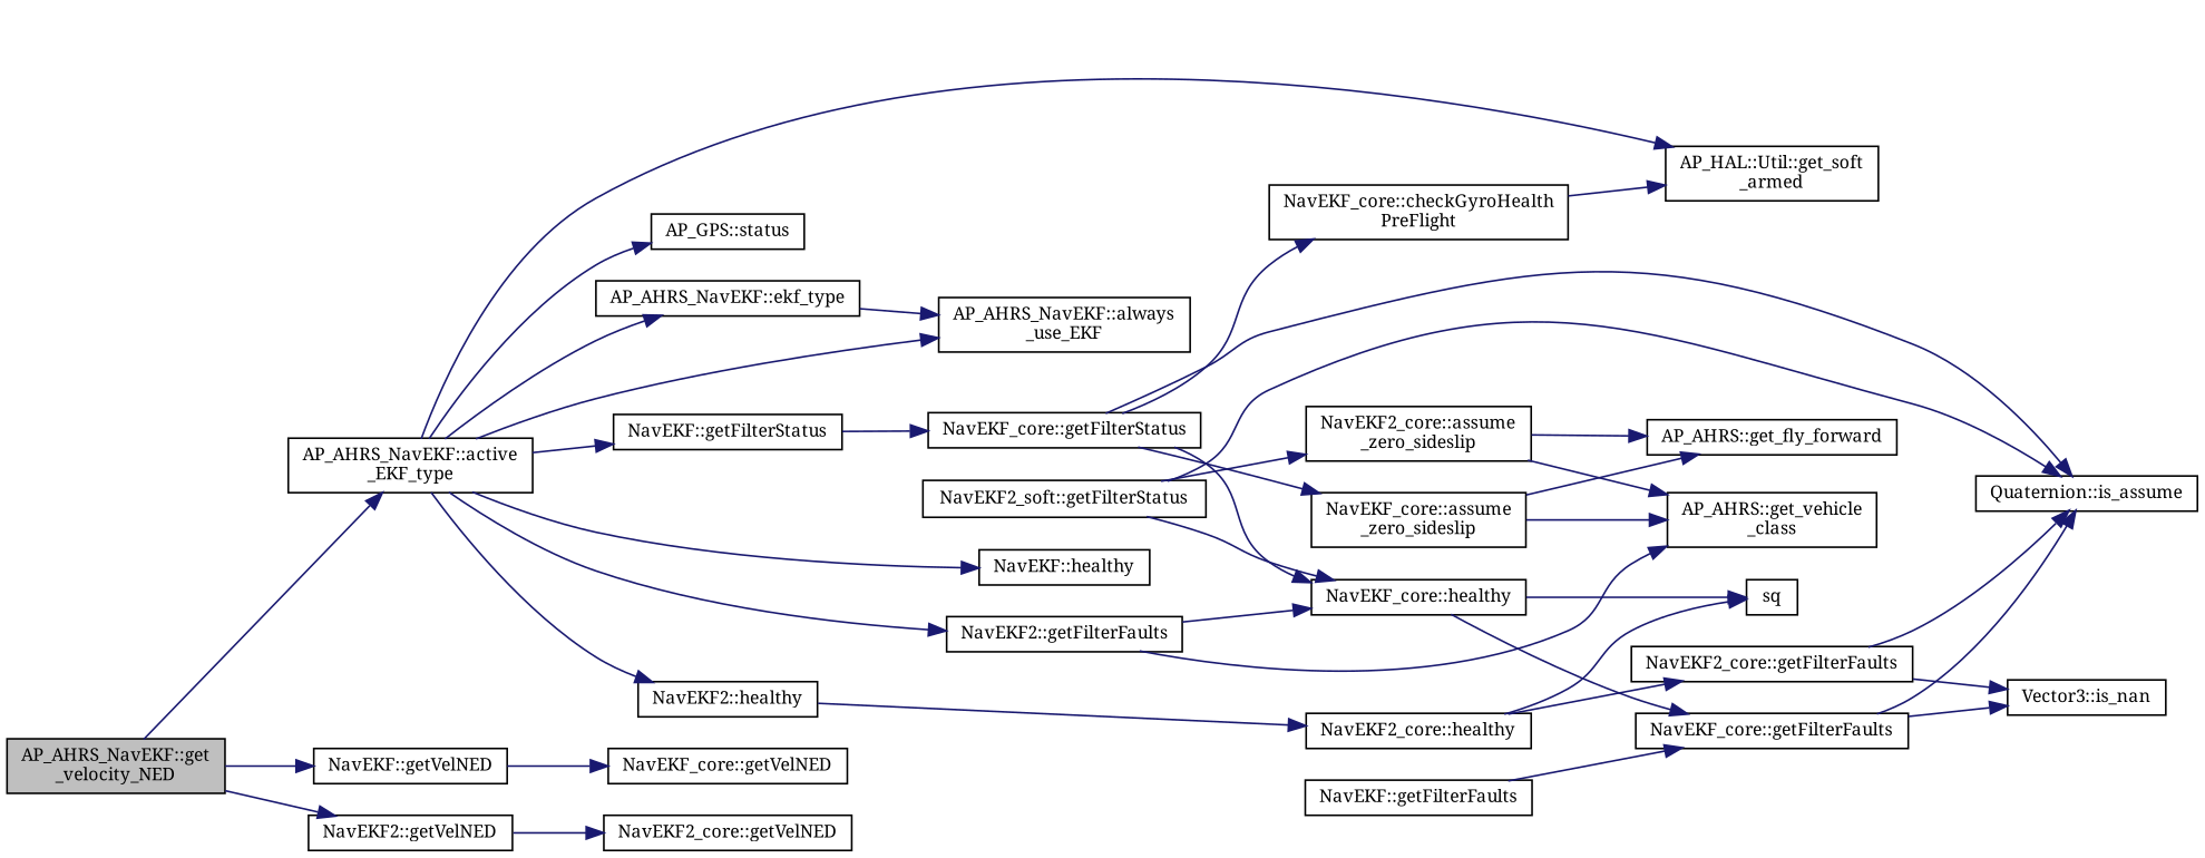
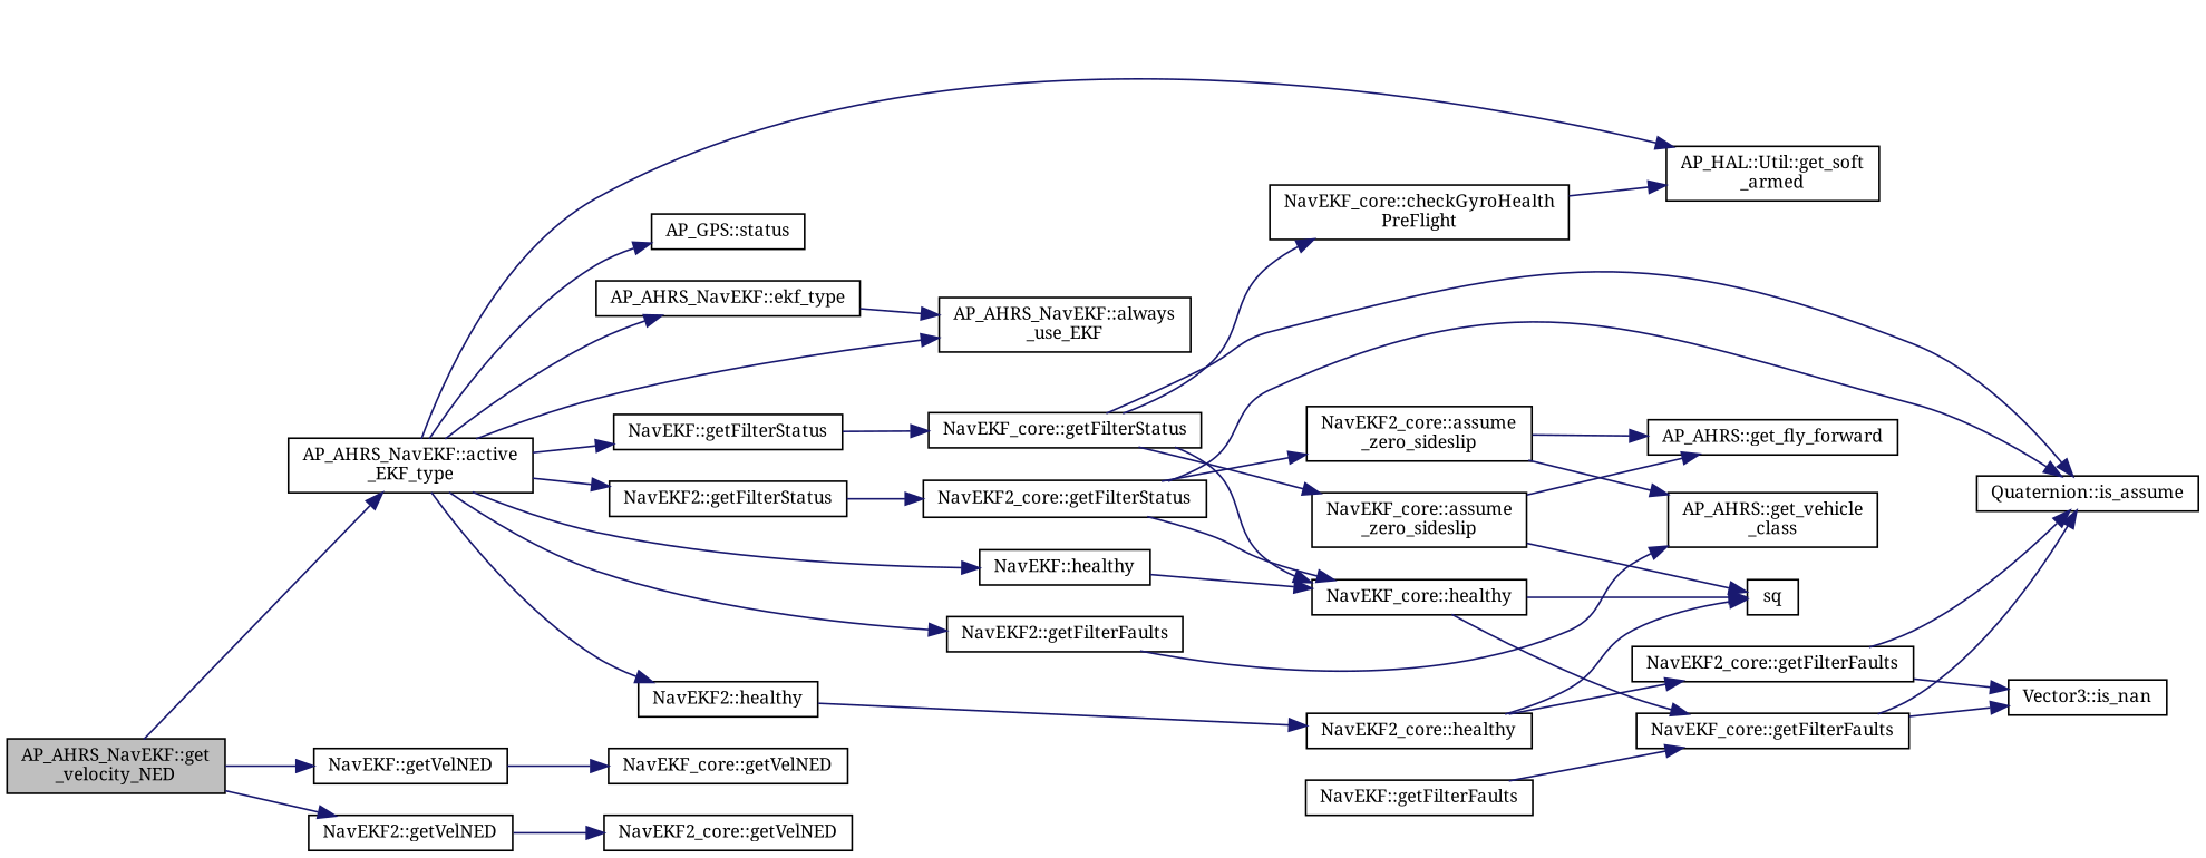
  digraph {
    fontname="Noto Serif"
    rankdir=LR
    node [color=black fillcolor=white fontname="Noto Serif" fontsize=10 shape=record style=filled]
    edge [color=midnightblue fontname="Noto Serif" fontsize=10 labelfontname=Helvetica labelfontsize=10 style=solid]
    n1 [fillcolor=grey75 fontcolor=black height=0.2 label="AP_AHRS_NavEKF::get\l_velocity_NED" width=0.4]
    n2 [height=0.2 label="AP_AHRS_NavEKF::active\l_EKF_type" width=0.4]
    n3 [height=0.2 label="NavEKF::getVelNED" width=0.4]
    n4 [height=0.2 label="NavEKF2::getVelNED" width=0.4]
    n5 [height=0.2 label="AP_AHRS_NavEKF::ekf_type" width=0.4]
    n6 [height=0.2 label="AP_AHRS_NavEKF::always\l_use_EKF" width=0.4]
    n7 [height=0.2 label="NavEKF::healthy" width=0.4]
    n8 [height=0.2 label="NavEKF2::getFilterFaults" width=0.4]
    n9 [height=0.2 label="NavEKF2::healthy" width=0.4]
    n10 [height=0.2 label="NavEKF::getFilterStatus" width=0.4]
    n11 [height=0.2 label="AP_HAL::Util::get_soft\l_armed" width=0.4]
+   n12 [height=0.2 label="NavEKF2::getFilterStatus" width=0.4]
    n13 [height=0.2 label="AP_GPS::status" width=0.4]
    n14 [height=0.2 label="NavEKF_core::getVelNED" width=0.4]
    n15 [height=0.2 label="NavEKF2_core::getVelNED" width=0.4]
    n16 [height=0.2 label="NavEKF::getFilterFaults" width=0.4]
    n17 [height=0.2 label="NavEKF_core::getFilterFaults" width=0.4]
    n18 [height=0.2 label="NavEKF_core::healthy" width=0.4]
    n19 [height=0.2 label="AP_AHRS::get_vehicle\l_class" width=0.4]
    n20 [height=0.2 label="NavEKF2_core::healthy" width=0.4]
    n21 [height=0.2 label="NavEKF_core::getFilterStatus" width=0.4]
-   n22 [height=0.2 label="NavEKF2_soft::getFilterStatus" width=0.4]
+   n22 [height=0.2 label="NavEKF2_core::getFilterStatus" width=0.4]
    n23 [height=0.2 label="Quaternion::is_assume" width=0.4]
    n24 [height=0.2 label="Vector3::is_nan" width=0.4]
    n25 [height=0.2 label=sq width=0.4]
    n26 [height=0.2 label="NavEKF2_core::getFilterFaults" width=0.4]
    n27 [height=0.2 label="NavEKF_core::assume\l_zero_sideslip" width=0.4]
    n28 [height=0.2 label="NavEKF_core::checkGyroHealth\lPreFlight" width=0.4]
    n29 [height=0.2 label="AP_AHRS::get_fly_forward" width=0.4]
    n30 [height=0.2 label="NavEKF2_core::assume\l_zero_sideslip" width=0.4]
    n1 -> n2
    n1 -> n3
    n1 -> n4
    n2 -> n5
    n2 -> n6
    n2 -> n7
    n2 -> n8
    n2 -> n9
    n2 -> n10
    n2 -> n11
+   n2 -> n12
    n2 -> n13
    n3 -> n14
    n4 -> n15
    n5 -> n6
-   n8 -> n18
+   n7 -> n18
    n8 -> n19
    n9 -> n20
    n10 -> n21
+   n12 -> n22
    n16 -> n17
    n17 -> n23
    n17 -> n24
    n18 -> n17
    n18 -> n25
    n20 -> n25
    n20 -> n26
    n21 -> n18
    n21 -> n23
    n21 -> n27
    n21 -> n28
    n22 -> n18
    n22 -> n23
    n22 -> n30
    n26 -> n23
    n26 -> n24
-   n27 -> n19
+   n27 -> n25
    n27 -> n29
    n28 -> n11
    n30 -> n19
    n30 -> n29
  }
